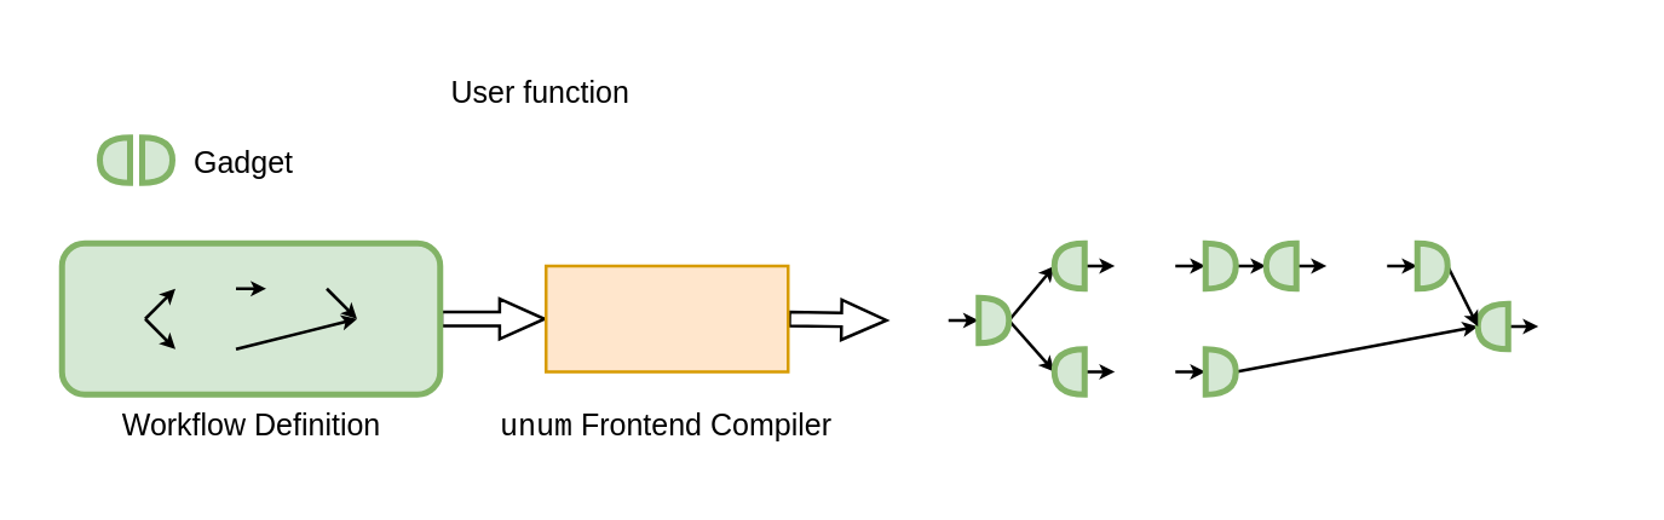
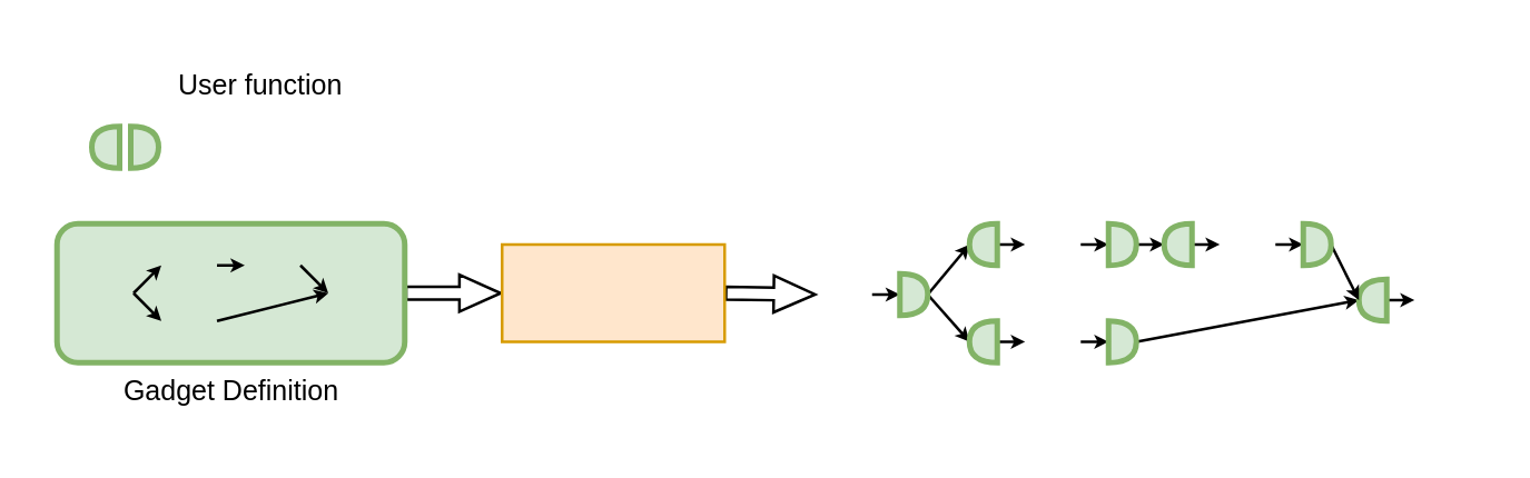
  <mxCell id="0" />
  <mxCell id="1" parent="0" />
  <mxCell id="2" style="edgeStyle=orthogonalEdgeStyle;curved=1;rounded=0;orthogonalLoop=1;jettySize=auto;html=1;exitX=1;exitY=0.5;exitDx=0;exitDy=0;entryX=0;entryY=0.5;entryDx=0;entryDy=0;fontSize=10;fontColor=#000000;startArrow=none;startFill=0;endArrow=classic;endFill=1;strokeWidth=1;elbow=vertical;shape=flexArrow;width=4.571;startSize=4.617;endSize=4.617;endWidth=7.673;" edge="1" parent="1" source="3" target="48"><mxGeometry relative="1" as="geometry"><mxPoint x="182.5" y="105" as="targetPoint" /></mxGeometry></mxCell>
  <mxCell id="3" value="" style="rounded=1;whiteSpace=wrap;html=1;fillColor=#D5E8D4;sketch=0;fillStyle=solid;glass=0;shadow=0;strokeColor=#82b366;strokeWidth=2;" vertex="1" parent="1"><mxGeometry x="20" y="80" width="125" height="50" as="geometry" /></mxCell>
  <mxCell id="4" style="edgeStyle=none;rounded=0;orthogonalLoop=1;jettySize=auto;html=1;exitX=1;exitY=0.5;exitDx=0;exitDy=0;entryX=0;entryY=0.5;entryDx=0;entryDy=0;endArrow=classic;endFill=1;startSize=2;endSize=2;strokeWidth=1;" edge="1" parent="1" source="6" target="8"><mxGeometry relative="1" as="geometry" /></mxCell>
  <mxCell id="5" style="edgeStyle=none;rounded=0;orthogonalLoop=1;jettySize=auto;html=1;exitX=1;exitY=0.5;exitDx=0;exitDy=0;entryX=0;entryY=0.5;entryDx=0;entryDy=0;endArrow=classic;endFill=1;startSize=2;endSize=2;strokeWidth=1;" edge="1" parent="1" source="6" target="10"><mxGeometry relative="1" as="geometry" /></mxCell>
  <mxCell id="6" value="" style="shape=image;verticalLabelPosition=bottom;labelBackgroundColor=#ffffff;verticalAlign=top;aspect=fixed;imageAspect=0;image=https://images.squarespace-cdn.com/content/v1/51814c87e4b0c1fda9c1fc50/1528473310893-RH0HG7R5C0QURMFQJBSU/600px-AWS_Lambda_logo.svg.png?format=500w;imageBackground=none;" vertex="1" parent="1"><mxGeometry x="27.5" y="95" width="20" height="20" as="geometry" /></mxCell>
  <mxCell id="7" style="edgeStyle=none;rounded=0;orthogonalLoop=1;jettySize=auto;html=1;exitX=1;exitY=0.5;exitDx=0;exitDy=0;entryX=0;entryY=0.5;entryDx=0;entryDy=0;endArrow=classic;endFill=1;startSize=2;endSize=2;strokeWidth=1;" edge="1" parent="1" source="8" target="12"><mxGeometry relative="1" as="geometry" /></mxCell>
  <mxCell id="8" value="" style="shape=image;verticalLabelPosition=bottom;labelBackgroundColor=#ffffff;verticalAlign=top;aspect=fixed;imageAspect=0;image=https://images.squarespace-cdn.com/content/v1/51814c87e4b0c1fda9c1fc50/1528473310893-RH0HG7R5C0QURMFQJBSU/600px-AWS_Lambda_logo.svg.png?format=500w;imageBackground=none;" vertex="1" parent="1"><mxGeometry x="57.5" y="85" width="20" height="20" as="geometry" /></mxCell>
  <mxCell id="9" style="edgeStyle=none;rounded=0;orthogonalLoop=1;jettySize=auto;html=1;exitX=1;exitY=0.5;exitDx=0;exitDy=0;entryX=0;entryY=0.5;entryDx=0;entryDy=0;endArrow=classic;endFill=1;startSize=2;endSize=2;strokeWidth=1;" edge="1" parent="1" source="10" target="13"><mxGeometry relative="1" as="geometry" /></mxCell>
  <mxCell id="10" value="" style="shape=image;verticalLabelPosition=bottom;labelBackgroundColor=#ffffff;verticalAlign=top;aspect=fixed;imageAspect=0;image=https://images.squarespace-cdn.com/content/v1/51814c87e4b0c1fda9c1fc50/1528473310893-RH0HG7R5C0QURMFQJBSU/600px-AWS_Lambda_logo.svg.png?format=500w;imageBackground=none;" vertex="1" parent="1"><mxGeometry x="57.5" y="105" width="20" height="20" as="geometry" /></mxCell>
  <mxCell id="11" style="edgeStyle=none;rounded=0;orthogonalLoop=1;jettySize=auto;html=1;exitX=1;exitY=0.5;exitDx=0;exitDy=0;entryX=0;entryY=0.5;entryDx=0;entryDy=0;endArrow=classic;endFill=1;startSize=2;endSize=2;strokeWidth=1;" edge="1" parent="1" source="12" target="13"><mxGeometry relative="1" as="geometry" /></mxCell>
  <mxCell id="12" value="" style="shape=image;verticalLabelPosition=bottom;labelBackgroundColor=#ffffff;verticalAlign=top;aspect=fixed;imageAspect=0;image=https://images.squarespace-cdn.com/content/v1/51814c87e4b0c1fda9c1fc50/1528473310893-RH0HG7R5C0QURMFQJBSU/600px-AWS_Lambda_logo.svg.png?format=500w;imageBackground=none;" vertex="1" parent="1"><mxGeometry x="87.5" y="85" width="20" height="20" as="geometry" /></mxCell>
  <mxCell id="13" value="" style="shape=image;verticalLabelPosition=bottom;labelBackgroundColor=#ffffff;verticalAlign=top;aspect=fixed;imageAspect=0;image=https://images.squarespace-cdn.com/content/v1/51814c87e4b0c1fda9c1fc50/1528473310893-RH0HG7R5C0QURMFQJBSU/600px-AWS_Lambda_logo.svg.png?format=500w;imageBackground=none;" vertex="1" parent="1"><mxGeometry x="117.5" y="95" width="20" height="20" as="geometry" /></mxCell>
- <mxCell id="14" value="&lt;font style=&quot;font-size: 10px&quot;&gt;Workflow Definition&lt;/font&gt;" style="text;html=1;strokeColor=none;fillColor=none;align=center;verticalAlign=middle;whiteSpace=wrap;rounded=0;shadow=0;glass=0;sketch=0;fillStyle=solid;" vertex="1" parent="1"><mxGeometry x="27.5" y="130" width="110" height="20" as="geometry" /></mxCell>
- <mxCell id="15" value="&lt;font style=&quot;font-size: 10px&quot;&gt;&lt;font face=&quot;Courier New&quot;&gt;unum&lt;/font&gt; &lt;font style=&quot;font-size: 10px&quot;&gt;Frontend Compiler&lt;br&gt;&lt;/font&gt;&lt;/font&gt;" style="text;html=1;strokeColor=none;fillColor=none;align=center;verticalAlign=middle;whiteSpace=wrap;rounded=0;shadow=0;glass=0;sketch=0;fillStyle=solid;" vertex="1" parent="1"><mxGeometry x="161.25" y="130" width="117.5" height="20" as="geometry" /></mxCell>
+ <mxCell id="14" value="&lt;font style=&quot;font-size: 10px&quot;&gt;Gadget Definition&lt;/font&gt;" style="text;html=1;strokeColor=none;fillColor=none;align=center;verticalAlign=middle;whiteSpace=wrap;rounded=0;shadow=0;glass=0;sketch=0;fillStyle=solid;" vertex="1" parent="1"><mxGeometry x="27.5" y="130" width="110" height="20" as="geometry" /></mxCell>
  <mxCell id="16" style="edgeStyle=none;rounded=0;orthogonalLoop=1;jettySize=auto;html=1;exitX=1;exitY=0.5;exitDx=0;exitDy=0;entryX=0;entryY=0.5;entryDx=0;entryDy=0;entryPerimeter=0;fontSize=10;endSize=2;" edge="1" parent="1" source="17" target="27"><mxGeometry relative="1" as="geometry" /></mxCell>
  <mxCell id="17" value="" style="shape=image;verticalLabelPosition=bottom;labelBackgroundColor=#ffffff;verticalAlign=top;aspect=fixed;imageAspect=0;image=https://images.squarespace-cdn.com/content/v1/51814c87e4b0c1fda9c1fc50/1528473310893-RH0HG7R5C0QURMFQJBSU/600px-AWS_Lambda_logo.svg.png?format=500w;imageBackground=none;" vertex="1" parent="1"><mxGeometry x="293" y="95.5" width="20" height="20" as="geometry" /></mxCell>
  <mxCell id="18" style="edgeStyle=none;rounded=0;orthogonalLoop=1;jettySize=auto;html=1;exitX=1;exitY=0.5;exitDx=0;exitDy=0;entryX=0;entryY=0.5;entryDx=0;entryDy=0;entryPerimeter=0;fontSize=10;endSize=2;" edge="1" parent="1" source="19" target="33"><mxGeometry relative="1" as="geometry" /></mxCell>
  <mxCell id="19" value="" style="shape=image;verticalLabelPosition=bottom;labelBackgroundColor=#ffffff;verticalAlign=top;aspect=fixed;imageAspect=0;image=https://images.squarespace-cdn.com/content/v1/51814c87e4b0c1fda9c1fc50/1528473310893-RH0HG7R5C0QURMFQJBSU/600px-AWS_Lambda_logo.svg.png?format=500w;imageBackground=none;" vertex="1" parent="1"><mxGeometry x="368" y="77.5" width="20" height="20" as="geometry" /></mxCell>
  <mxCell id="20" style="edgeStyle=none;rounded=0;orthogonalLoop=1;jettySize=auto;html=1;exitX=1;exitY=0.5;exitDx=0;exitDy=0;entryX=0;entryY=0.5;entryDx=0;entryDy=0;entryPerimeter=0;fontSize=10;endSize=2;" edge="1" parent="1" source="21" target="37"><mxGeometry relative="1" as="geometry" /></mxCell>
  <mxCell id="21" value="" style="shape=image;verticalLabelPosition=bottom;labelBackgroundColor=#ffffff;verticalAlign=top;aspect=fixed;imageAspect=0;image=https://images.squarespace-cdn.com/content/v1/51814c87e4b0c1fda9c1fc50/1528473310893-RH0HG7R5C0QURMFQJBSU/600px-AWS_Lambda_logo.svg.png?format=500w;imageBackground=none;" vertex="1" parent="1"><mxGeometry x="368" y="112.5" width="20" height="20" as="geometry" /></mxCell>
  <mxCell id="22" style="edgeStyle=none;rounded=0;orthogonalLoop=1;jettySize=auto;html=1;exitX=1;exitY=0.5;exitDx=0;exitDy=0;entryX=0;entryY=0.5;entryDx=0;entryDy=0;entryPerimeter=0;fontSize=10;endSize=2;" edge="1" parent="1" source="23" target="41"><mxGeometry relative="1" as="geometry" /></mxCell>
  <mxCell id="23" value="" style="shape=image;verticalLabelPosition=bottom;labelBackgroundColor=#ffffff;verticalAlign=top;aspect=fixed;imageAspect=0;image=https://images.squarespace-cdn.com/content/v1/51814c87e4b0c1fda9c1fc50/1528473310893-RH0HG7R5C0QURMFQJBSU/600px-AWS_Lambda_logo.svg.png?format=500w;imageBackground=none;" vertex="1" parent="1"><mxGeometry x="438" y="77.5" width="20" height="20" as="geometry" /></mxCell>
  <mxCell id="24" value="" style="shape=image;verticalLabelPosition=bottom;labelBackgroundColor=#ffffff;verticalAlign=top;aspect=fixed;imageAspect=0;image=https://images.squarespace-cdn.com/content/v1/51814c87e4b0c1fda9c1fc50/1528473310893-RH0HG7R5C0QURMFQJBSU/600px-AWS_Lambda_logo.svg.png?format=500w;imageBackground=none;" vertex="1" parent="1"><mxGeometry x="508" y="97.5" width="20" height="20" as="geometry" /></mxCell>
  <mxCell id="25" style="edgeStyle=none;rounded=0;orthogonalLoop=1;jettySize=auto;html=1;exitX=1;exitY=0.5;exitDx=0;exitDy=0;exitPerimeter=0;entryX=1;entryY=0.5;entryDx=0;entryDy=0;entryPerimeter=0;fontSize=10;endSize=2;" edge="1" parent="1" source="27" target="29"><mxGeometry relative="1" as="geometry" /></mxCell>
  <mxCell id="26" style="edgeStyle=none;rounded=0;orthogonalLoop=1;jettySize=auto;html=1;exitX=1;exitY=0.5;exitDx=0;exitDy=0;exitPerimeter=0;entryX=1;entryY=0.5;entryDx=0;entryDy=0;entryPerimeter=0;fontSize=10;endSize=2;" edge="1" parent="1" source="27" target="31"><mxGeometry relative="1" as="geometry" /></mxCell>
  <mxCell id="27" value="" style="shape=or;whiteSpace=wrap;html=1;rounded=0;fillStyle=solid;fontSize=10;fillColor=#d5e8d4;strokeColor=#82b366;strokeWidth=2;" vertex="1" parent="1"><mxGeometry x="323" y="98" width="10" height="15" as="geometry" /></mxCell>
  <mxCell id="28" style="edgeStyle=none;rounded=0;orthogonalLoop=1;jettySize=auto;html=1;exitX=0;exitY=0.5;exitDx=0;exitDy=0;exitPerimeter=0;entryX=0;entryY=0.5;entryDx=0;entryDy=0;fontSize=10;endSize=2;" edge="1" parent="1" source="29" target="19"><mxGeometry relative="1" as="geometry" /></mxCell>
  <mxCell id="29" value="" style="shape=or;whiteSpace=wrap;html=1;rounded=0;fillStyle=solid;fontSize=10;fillColor=#d5e8d4;strokeColor=#82b366;strokeWidth=2;rotation=-180;" vertex="1" parent="1"><mxGeometry x="348" y="80" width="10" height="15" as="geometry" /></mxCell>
  <mxCell id="30" style="edgeStyle=none;rounded=0;orthogonalLoop=1;jettySize=auto;html=1;exitX=0;exitY=0.5;exitDx=0;exitDy=0;exitPerimeter=0;entryX=0;entryY=0.5;entryDx=0;entryDy=0;fontSize=10;endSize=2;" edge="1" parent="1" source="31" target="21"><mxGeometry relative="1" as="geometry" /></mxCell>
  <mxCell id="31" value="" style="shape=or;whiteSpace=wrap;html=1;rounded=0;fillStyle=solid;fontSize=10;fillColor=#d5e8d4;strokeColor=#82b366;strokeWidth=2;rotation=-180;" vertex="1" parent="1"><mxGeometry x="348" y="115" width="10" height="15" as="geometry" /></mxCell>
  <mxCell id="32" style="edgeStyle=none;rounded=0;orthogonalLoop=1;jettySize=auto;html=1;exitX=1;exitY=0.5;exitDx=0;exitDy=0;exitPerimeter=0;entryX=1;entryY=0.5;entryDx=0;entryDy=0;entryPerimeter=0;fontSize=10;endSize=2;" edge="1" parent="1" source="33" target="35"><mxGeometry relative="1" as="geometry" /></mxCell>
  <mxCell id="33" value="" style="shape=or;whiteSpace=wrap;html=1;rounded=0;fillStyle=solid;fontSize=10;fillColor=#d5e8d4;strokeColor=#82b366;strokeWidth=2;rotation=0;" vertex="1" parent="1"><mxGeometry x="398" y="80" width="10" height="15" as="geometry" /></mxCell>
  <mxCell id="34" style="edgeStyle=none;rounded=0;orthogonalLoop=1;jettySize=auto;html=1;exitX=0;exitY=0.5;exitDx=0;exitDy=0;exitPerimeter=0;entryX=0;entryY=0.5;entryDx=0;entryDy=0;fontSize=10;endSize=2;" edge="1" parent="1" source="35" target="23"><mxGeometry relative="1" as="geometry" /></mxCell>
  <mxCell id="35" value="" style="shape=or;whiteSpace=wrap;html=1;rounded=0;fillStyle=solid;fontSize=10;fillColor=#d5e8d4;strokeColor=#82b366;strokeWidth=2;rotation=-180;" vertex="1" parent="1"><mxGeometry x="418" y="80" width="10" height="15" as="geometry" /></mxCell>
  <mxCell id="36" style="edgeStyle=none;rounded=0;orthogonalLoop=1;jettySize=auto;html=1;exitX=1;exitY=0.5;exitDx=0;exitDy=0;exitPerimeter=0;entryX=1;entryY=0.5;entryDx=0;entryDy=0;entryPerimeter=0;fontSize=10;endSize=2;" edge="1" parent="1" source="37" target="39"><mxGeometry relative="1" as="geometry" /></mxCell>
  <mxCell id="37" value="" style="shape=or;whiteSpace=wrap;html=1;rounded=0;fillStyle=solid;fontSize=10;fillColor=#d5e8d4;strokeColor=#82b366;strokeWidth=2;rotation=0;" vertex="1" parent="1"><mxGeometry x="398" y="115" width="10" height="15" as="geometry" /></mxCell>
  <mxCell id="38" style="edgeStyle=none;rounded=0;orthogonalLoop=1;jettySize=auto;html=1;exitX=0;exitY=0.5;exitDx=0;exitDy=0;exitPerimeter=0;entryX=0;entryY=0.5;entryDx=0;entryDy=0;fontSize=10;endSize=2;" edge="1" parent="1" source="39" target="24"><mxGeometry relative="1" as="geometry" /></mxCell>
  <mxCell id="39" value="" style="shape=or;whiteSpace=wrap;html=1;rounded=0;fillStyle=solid;fontSize=10;fillColor=#d5e8d4;strokeColor=#82b366;strokeWidth=2;rotation=-180;" vertex="1" parent="1"><mxGeometry x="488" y="100" width="10" height="15" as="geometry" /></mxCell>
  <mxCell id="40" style="edgeStyle=none;rounded=0;orthogonalLoop=1;jettySize=auto;html=1;exitX=1;exitY=0.5;exitDx=0;exitDy=0;exitPerimeter=0;entryX=1;entryY=0.5;entryDx=0;entryDy=0;entryPerimeter=0;fontSize=10;endSize=2;" edge="1" parent="1" source="41" target="39"><mxGeometry relative="1" as="geometry" /></mxCell>
  <mxCell id="41" value="" style="shape=or;whiteSpace=wrap;html=1;rounded=0;fillStyle=solid;fontSize=10;fillColor=#d5e8d4;strokeColor=#82b366;strokeWidth=2;rotation=0;" vertex="1" parent="1"><mxGeometry x="468" y="80" width="10" height="15" as="geometry" /></mxCell>
  <mxCell id="42" style="rounded=0;orthogonalLoop=1;jettySize=auto;html=1;fontSize=10;fontColor=#000000;startArrow=none;startFill=0;endArrow=classic;endFill=1;strokeWidth=1;elbow=vertical;shape=flexArrow;width=4.571;startSize=4.617;endSize=4.617;endWidth=7.673;exitX=1;exitY=0.5;exitDx=0;exitDy=0;entryX=0;entryY=0.5;entryDx=0;entryDy=0;" edge="1" parent="1" source="48" target="17"><mxGeometry relative="1" as="geometry"><mxPoint x="270" y="106" as="sourcePoint" /><mxPoint x="290" y="75" as="targetPoint" /></mxGeometry></mxCell>
  <mxCell id="43" value="" style="shape=image;verticalLabelPosition=bottom;labelBackgroundColor=#ffffff;verticalAlign=top;aspect=fixed;imageAspect=0;image=https://images.squarespace-cdn.com/content/v1/51814c87e4b0c1fda9c1fc50/1528473310893-RH0HG7R5C0QURMFQJBSU/600px-AWS_Lambda_logo.svg.png?format=500w;imageBackground=none;" vertex="1" parent="1"><mxGeometry x="34.5" y="20" width="20" height="20" as="geometry" /></mxCell>
  <mxCell id="44" value="" style="shape=or;whiteSpace=wrap;html=1;rounded=0;fillStyle=solid;fontSize=10;fillColor=#d5e8d4;strokeColor=#82b366;strokeWidth=2;" vertex="1" parent="1"><mxGeometry x="46.5" y="45" width="10" height="15" as="geometry" /></mxCell>
  <mxCell id="45" value="" style="shape=or;whiteSpace=wrap;html=1;rounded=0;fillStyle=solid;fontSize=10;fillColor=#d5e8d4;strokeColor=#82b366;strokeWidth=2;rotation=-180;" vertex="1" parent="1"><mxGeometry x="32.5" y="45" width="10" height="15" as="geometry" /></mxCell>
- <mxCell id="46" value="&lt;div align=&quot;left&quot;&gt;User function&lt;/div&gt;" style="text;html=1;strokeColor=none;fillColor=none;align=left;verticalAlign=middle;whiteSpace=wrap;rounded=0;fillStyle=solid;fontSize=10;" vertex="1" parent="1"><mxGeometry x="146.5" y="22.5" width="72" height="15" as="geometry" /></mxCell>
- <mxCell id="47" value="&lt;div align=&quot;left&quot;&gt;Gadget&lt;/div&gt;" style="text;html=1;strokeColor=none;fillColor=none;align=left;verticalAlign=middle;whiteSpace=wrap;rounded=0;fillStyle=solid;fontSize=10;" vertex="1" parent="1"><mxGeometry x="61.5" y="45" width="72" height="15" as="geometry" /></mxCell>
+ <mxCell id="46" value="&lt;div align=&quot;left&quot;&gt;User function&lt;/div&gt;" style="text;html=1;strokeColor=none;fillColor=none;align=left;verticalAlign=middle;whiteSpace=wrap;rounded=0;fillStyle=solid;fontSize=10;" vertex="1" parent="1"><mxGeometry x="61.5" y="22.5" width="72" height="15" as="geometry" /></mxCell>
  <mxCell id="48" value="" style="rounded=0;whiteSpace=wrap;html=1;fillStyle=solid;fontFamily=Courier New;fontSize=10;strokeWidth=1;align=left;fillColor=#ffe6cc;strokeColor=#d79b00;" vertex="1" parent="1"><mxGeometry x="180" y="87.5" width="80" height="35" as="geometry" /></mxCell>
